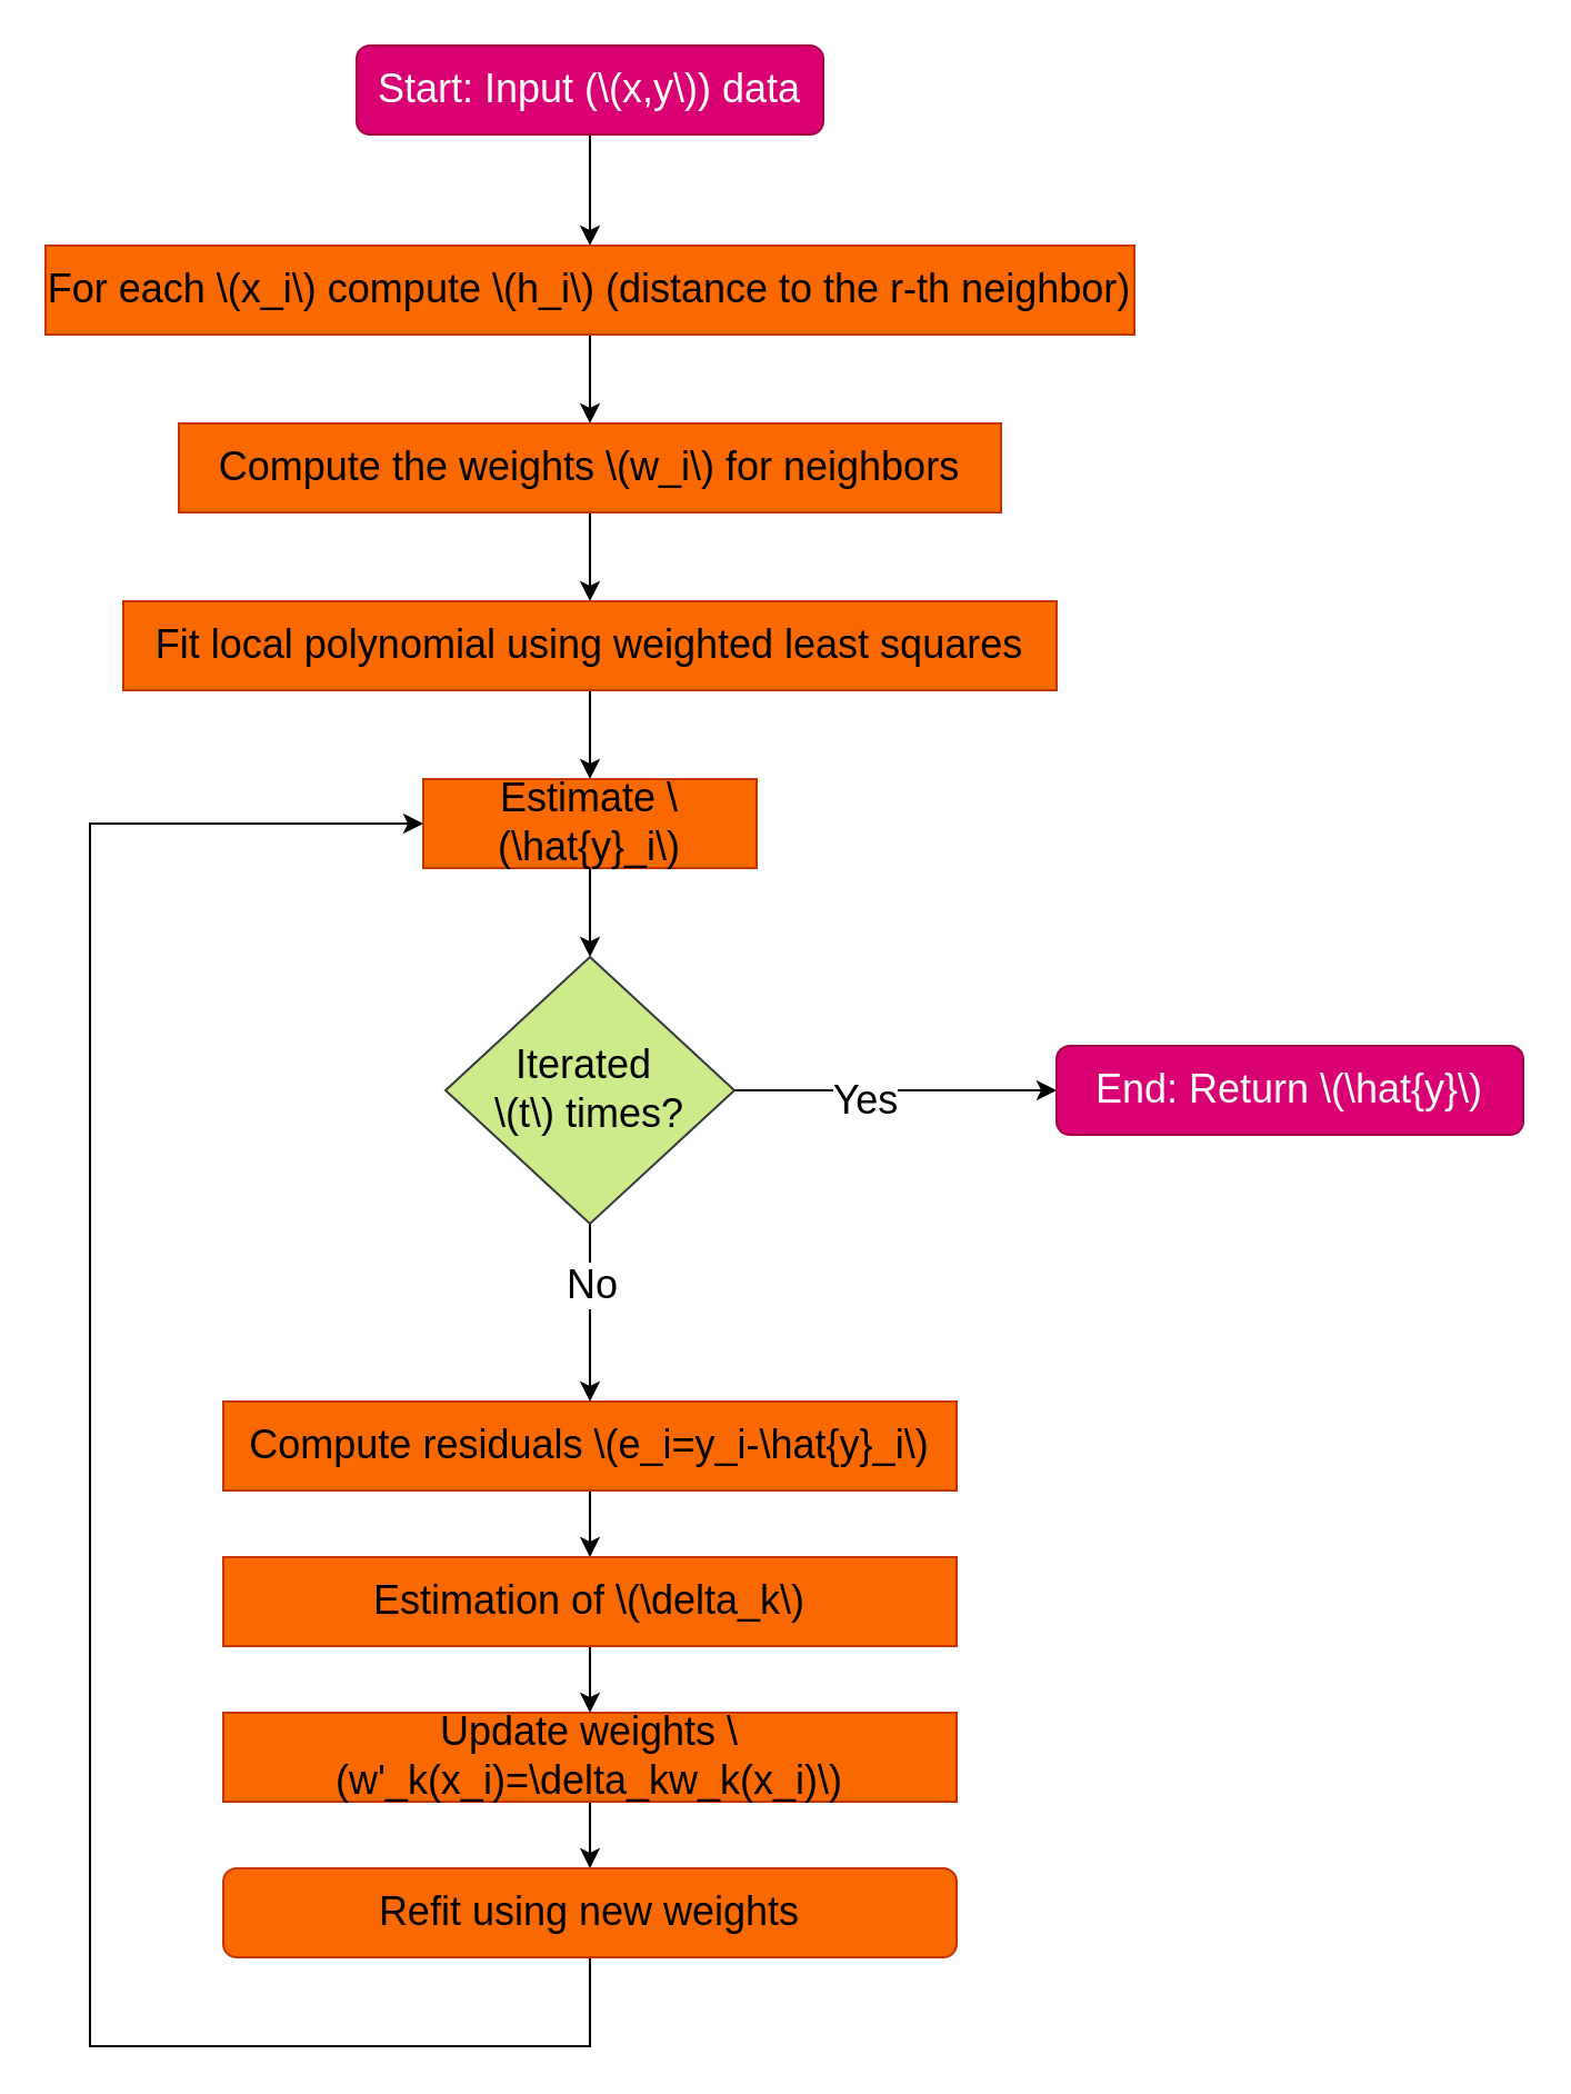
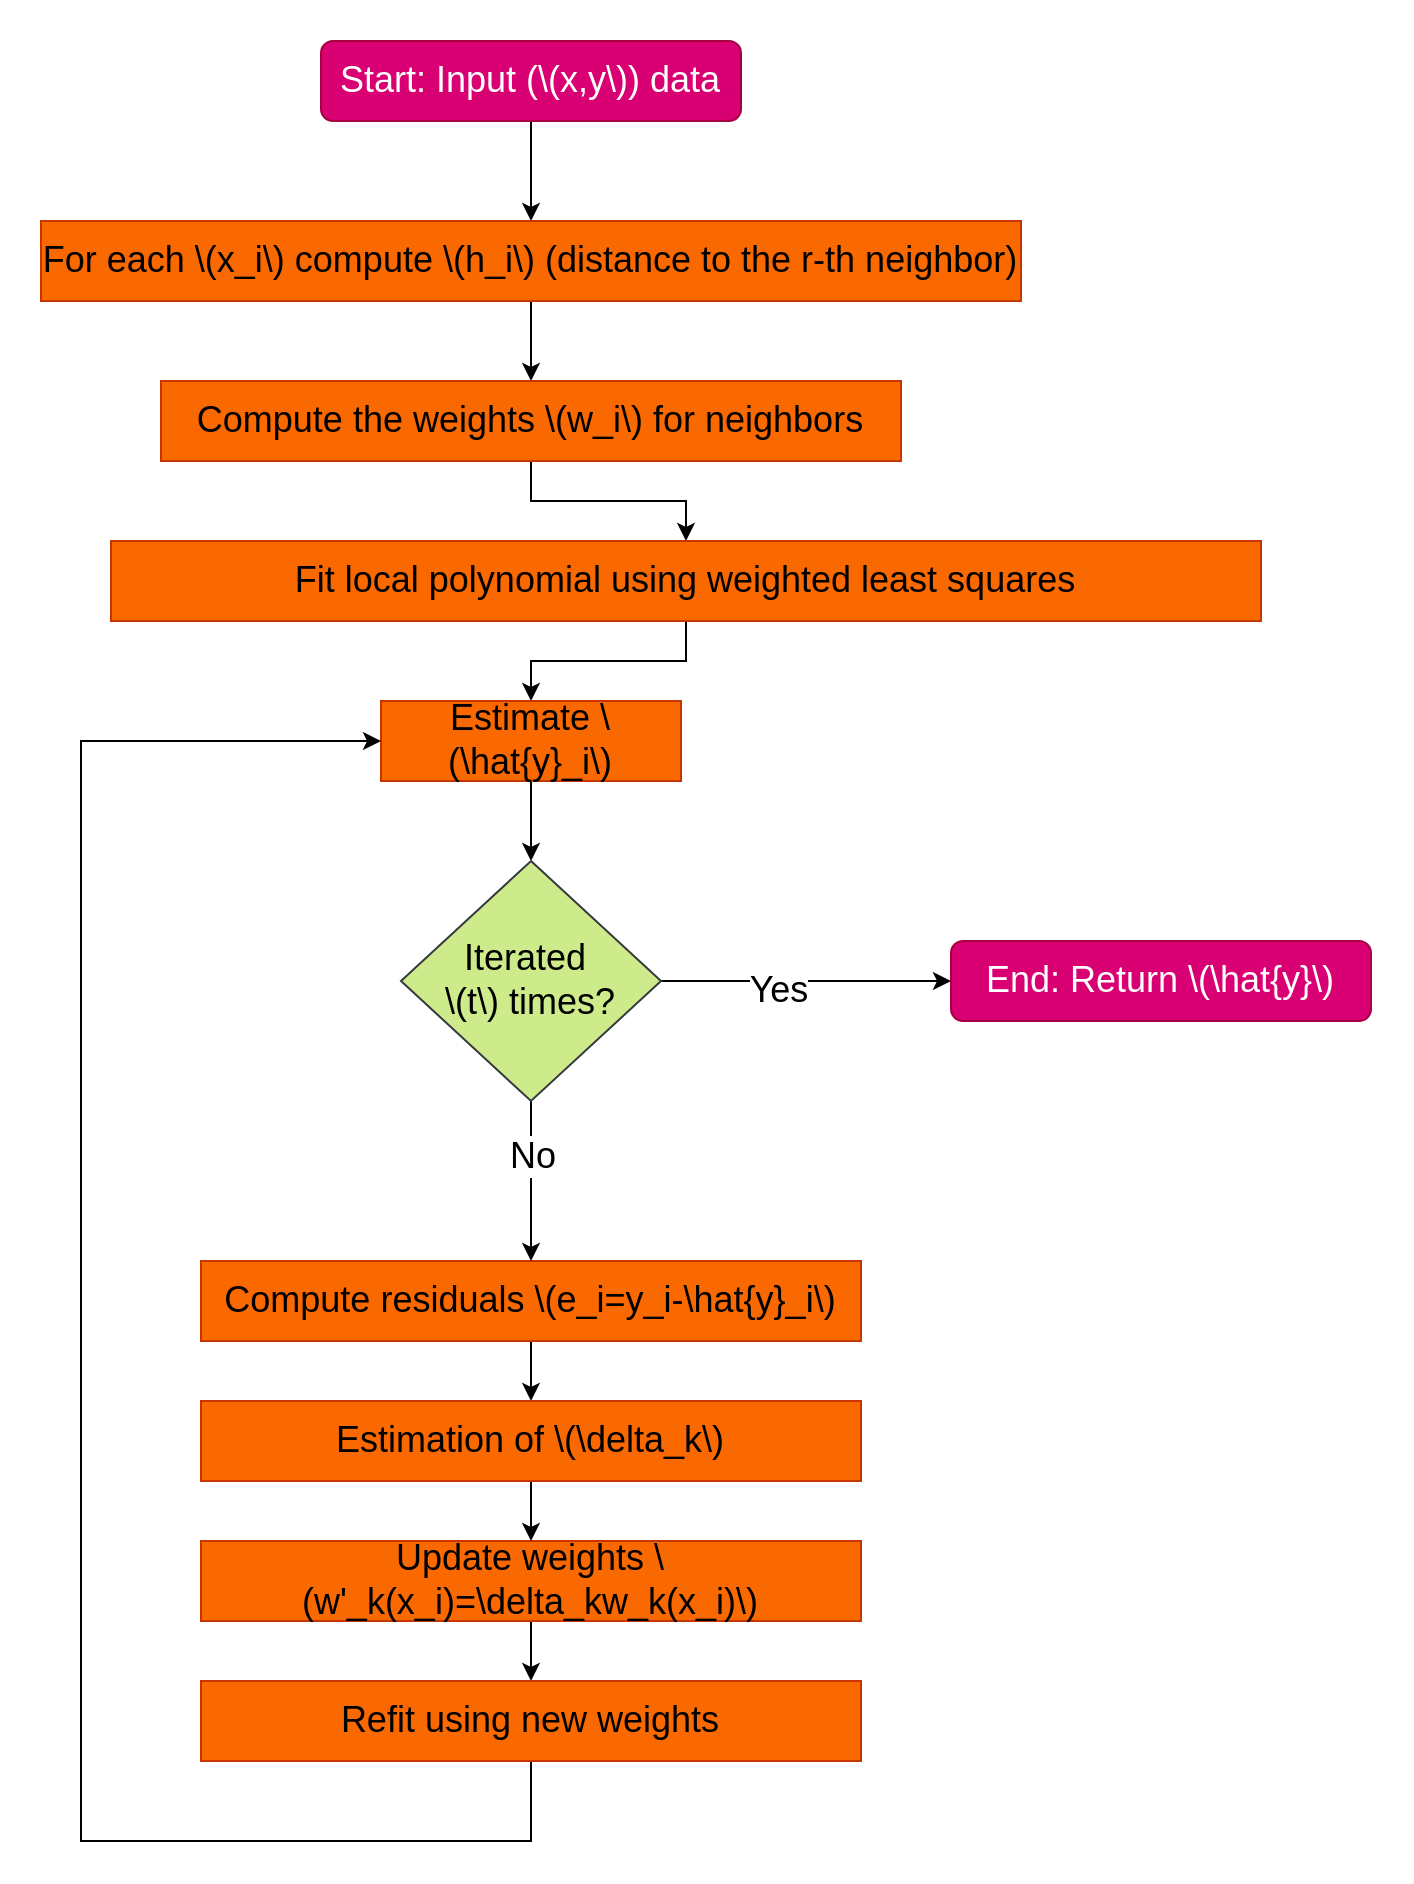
  <mxCell id="0" />
  <mxCell id="1" parent="0" />
  <mxCell id="2" style="edgeStyle=orthogonalEdgeStyle;rounded=0;orthogonalLoop=1;jettySize=auto;html=1;exitX=0.5;exitY=1;exitDx=0;exitDy=0;entryX=0.5;entryY=0;entryDx=0;entryDy=0;" edge="1" parent="1" source="3" target="5"><mxGeometry relative="1" as="geometry" /></mxCell>
  <mxCell id="3" value="&lt;font style=&quot;font-size: 18px;&quot;&gt;Start: Input (\(x,y\)) data&lt;/font&gt;" style="rounded=1;whiteSpace=wrap;html=1;fillColor=#d80073;fontColor=#ffffff;strokeColor=#A50040;" vertex="1" parent="1"><mxGeometry x="160" y="20" width="210" height="40" as="geometry" /></mxCell>
  <mxCell id="4" style="edgeStyle=orthogonalEdgeStyle;rounded=0;orthogonalLoop=1;jettySize=auto;html=1;exitX=0.5;exitY=1;exitDx=0;exitDy=0;entryX=0.5;entryY=0;entryDx=0;entryDy=0;" edge="1" parent="1" source="5" target="7"><mxGeometry relative="1" as="geometry" /></mxCell>
  <mxCell id="5" value="&lt;font style=&quot;font-size: 18px; color: light-dark(rgb(0, 0, 0), rgb(8, 8, 8));&quot;&gt;For each \(x_i\) compute \(h_i\) (distance to the r-th neighbor)&lt;/font&gt;" style="rounded=0;whiteSpace=wrap;html=1;fillColor=#fa6800;strokeColor=#C73500;fontColor=#000000;" vertex="1" parent="1"><mxGeometry x="20" y="110" width="490" height="40" as="geometry" /></mxCell>
  <mxCell id="6" style="edgeStyle=orthogonalEdgeStyle;rounded=0;orthogonalLoop=1;jettySize=auto;html=1;exitX=0.5;exitY=1;exitDx=0;exitDy=0;" edge="1" parent="1" source="7" target="9"><mxGeometry relative="1" as="geometry" /></mxCell>
  <mxCell id="7" value="&lt;font style=&quot;font-size: 18px; color: light-dark(rgb(0, 0, 0), rgb(34, 34, 34));&quot;&gt;Compute the weights \(w_i\) for neighbors&lt;/font&gt;" style="rounded=0;whiteSpace=wrap;html=1;fillColor=#fa6800;strokeColor=#C73500;fontColor=#000000;" vertex="1" parent="1"><mxGeometry x="80" y="190" width="370" height="40" as="geometry" /></mxCell>
  <mxCell id="8" style="edgeStyle=orthogonalEdgeStyle;rounded=0;orthogonalLoop=1;jettySize=auto;html=1;exitX=0.5;exitY=1;exitDx=0;exitDy=0;entryX=0.5;entryY=0;entryDx=0;entryDy=0;" edge="1" parent="1" source="9" target="11"><mxGeometry relative="1" as="geometry" /></mxCell>
- <mxCell id="9" value="&lt;font style=&quot;font-size: 18px; color: light-dark(rgb(0, 0, 0), rgb(34, 34, 34));&quot;&gt;Fit local polynomial using weighted least squares&lt;/font&gt;" style="rounded=0;whiteSpace=wrap;html=1;fillColor=#fa6800;strokeColor=#C73500;fontColor=#000000;" vertex="1" parent="1"><mxGeometry x="55" y="270" width="420" height="40" as="geometry" /></mxCell>
+ <mxCell id="9" value="&lt;font style=&quot;font-size: 18px; color: light-dark(rgb(0, 0, 0), rgb(34, 34, 34));&quot;&gt;Fit local polynomial using weighted least squares&lt;/font&gt;" style="rounded=0;whiteSpace=wrap;html=1;fillColor=#fa6800;strokeColor=#C73500;fontColor=#000000;" vertex="1" parent="1"><mxGeometry x="55" y="270" width="575" height="40" as="geometry" /></mxCell>
  <mxCell id="10" style="edgeStyle=orthogonalEdgeStyle;rounded=0;orthogonalLoop=1;jettySize=auto;html=1;exitX=0.5;exitY=1;exitDx=0;exitDy=0;entryX=0.5;entryY=0;entryDx=0;entryDy=0;" edge="1" parent="1" source="11" target="22"><mxGeometry relative="1" as="geometry" /></mxCell>
  <mxCell id="11" value="&lt;font style=&quot;font-size: 18px; color: light-dark(rgb(0, 0, 0), rgb(34, 34, 34));&quot;&gt;Estimate \(\hat{y}_i\)&lt;/font&gt;" style="rounded=0;whiteSpace=wrap;html=1;fillColor=#fa6800;strokeColor=#C73500;fontColor=#000000;" vertex="1" parent="1"><mxGeometry x="190" y="350" width="150" height="40" as="geometry" /></mxCell>
  <mxCell id="12" style="edgeStyle=orthogonalEdgeStyle;rounded=0;orthogonalLoop=1;jettySize=auto;html=1;exitX=0.5;exitY=1;exitDx=0;exitDy=0;entryX=0.5;entryY=0;entryDx=0;entryDy=0;" edge="1" parent="1" source="13" target="25"><mxGeometry relative="1" as="geometry" /></mxCell>
  <mxCell id="13" value="&lt;font style=&quot;font-size: 18px; color: light-dark(rgb(0, 0, 0), rgb(34, 34, 34));&quot;&gt;Compute residuals \(e_i=y_i-\hat{y}_i\)&lt;/font&gt;" style="rounded=0;whiteSpace=wrap;html=1;fillColor=#fa6800;strokeColor=#C73500;fontColor=#000000;" vertex="1" parent="1"><mxGeometry x="100" y="630" width="330" height="40" as="geometry" /></mxCell>
  <mxCell id="14" style="edgeStyle=orthogonalEdgeStyle;rounded=0;orthogonalLoop=1;jettySize=auto;html=1;exitX=0.5;exitY=1;exitDx=0;exitDy=0;entryX=0.5;entryY=0;entryDx=0;entryDy=0;" edge="1" parent="1" source="15" target="17"><mxGeometry relative="1" as="geometry" /></mxCell>
  <mxCell id="15" value="&lt;font style=&quot;font-size: 18px; color: light-dark(rgb(0, 0, 0), rgb(34, 34, 34));&quot;&gt;Update weights \(w'_k(x_i)=\delta_kw_k(x_i)\)&lt;/font&gt;" style="rounded=0;whiteSpace=wrap;html=1;fillColor=#fa6800;strokeColor=#C73500;fontColor=#000000;" vertex="1" parent="1"><mxGeometry x="100" y="770" width="330" height="40" as="geometry" /></mxCell>
  <mxCell id="16" style="edgeStyle=orthogonalEdgeStyle;rounded=0;orthogonalLoop=1;jettySize=auto;html=1;exitX=0.5;exitY=1;exitDx=0;exitDy=0;entryX=0;entryY=0.5;entryDx=0;entryDy=0;" edge="1" parent="1" source="17" target="11"><mxGeometry relative="1" as="geometry"><Array as="points"><mxPoint x="265" y="920" /><mxPoint x="40" y="920" /><mxPoint x="40" y="370" /></Array></mxGeometry></mxCell>
- <mxCell id="17" value="&lt;font style=&quot;font-size: 18px; color: light-dark(rgb(0, 0, 0), rgb(34, 34, 34));&quot;&gt;Refit using new weights&lt;/font&gt;" style="whiteSpace=wrap;html=1;fillColor=#fa6800;strokeColor=#C73500;fontColor=#000000;rounded=1;" vertex="1" parent="1"><mxGeometry x="100" y="840" width="330" height="40" as="geometry" /></mxCell>
+ <mxCell id="17" value="&lt;font style=&quot;font-size: 18px; color: light-dark(rgb(0, 0, 0), rgb(34, 34, 34));&quot;&gt;Refit using new weights&lt;/font&gt;" style="rounded=0;whiteSpace=wrap;html=1;fillColor=#fa6800;strokeColor=#C73500;fontColor=#000000;" vertex="1" parent="1"><mxGeometry x="100" y="840" width="330" height="40" as="geometry" /></mxCell>
  <mxCell id="18" style="edgeStyle=orthogonalEdgeStyle;rounded=0;orthogonalLoop=1;jettySize=auto;html=1;exitX=0.5;exitY=1;exitDx=0;exitDy=0;entryX=0.5;entryY=0;entryDx=0;entryDy=0;" edge="1" parent="1" source="22" target="13"><mxGeometry relative="1" as="geometry" /></mxCell>
  <mxCell id="19" value="&lt;font style=&quot;font-size: 18px;&quot;&gt;No&lt;/font&gt;" style="edgeLabel;html=1;align=center;verticalAlign=middle;resizable=0;points=[];" vertex="1" connectable="0" parent="18"><mxGeometry x="-0.333" relative="1" as="geometry"><mxPoint as="offset" /></mxGeometry></mxCell>
  <mxCell id="20" style="edgeStyle=orthogonalEdgeStyle;rounded=0;orthogonalLoop=1;jettySize=auto;html=1;exitX=1;exitY=0.5;exitDx=0;exitDy=0;entryX=0;entryY=0.5;entryDx=0;entryDy=0;" edge="1" parent="1" source="22" target="23"><mxGeometry relative="1" as="geometry"><mxPoint x="510" y="480" as="targetPoint" /></mxGeometry></mxCell>
  <mxCell id="21" value="&lt;font style=&quot;font-size: 18px;&quot;&gt;Yes&lt;/font&gt;" style="edgeLabel;html=1;align=center;verticalAlign=middle;resizable=0;points=[];" vertex="1" connectable="0" parent="20"><mxGeometry x="-0.206" y="-4" relative="1" as="geometry"><mxPoint as="offset" /></mxGeometry></mxCell>
  <mxCell id="22" value="&lt;div&gt;&lt;font style=&quot;font-size: 18px; color: light-dark(transparent, rgb(0, 0, 0));&quot;&gt;&lt;span style=&quot;color: light-dark(rgb(0, 0, 0), rgb(6, 6, 6));&quot;&gt;Iterated&amp;nbsp;&lt;/span&gt;&lt;/font&gt;&lt;/div&gt;&lt;div&gt;&lt;font style=&quot;font-size: 18px; color: light-dark(transparent, rgb(0, 0, 0));&quot;&gt;&lt;span style=&quot;color: light-dark(rgb(0, 0, 0), rgb(6, 6, 6));&quot;&gt;\(t\) times?&lt;/span&gt;&lt;/font&gt;&lt;/div&gt;" style="rhombus;whiteSpace=wrap;html=1;fillColor=light-dark(#CDEB8B,#B9E0A5);strokeColor=#36393d;" vertex="1" parent="1"><mxGeometry x="200" y="430" width="130" height="120" as="geometry" /></mxCell>
  <mxCell id="23" value="&lt;font style=&quot;font-size: 18px;&quot;&gt;End: Return \(\hat{y}\)&lt;/font&gt;" style="rounded=1;whiteSpace=wrap;html=1;fillColor=#d80073;fontColor=#ffffff;strokeColor=#A50040;" vertex="1" parent="1"><mxGeometry x="475" y="470" width="210" height="40" as="geometry" /></mxCell>
  <mxCell id="24" style="edgeStyle=orthogonalEdgeStyle;rounded=0;orthogonalLoop=1;jettySize=auto;html=1;exitX=0.5;exitY=1;exitDx=0;exitDy=0;entryX=0.5;entryY=0;entryDx=0;entryDy=0;" edge="1" parent="1" source="25" target="15"><mxGeometry relative="1" as="geometry" /></mxCell>
  <mxCell id="25" value="&lt;font style=&quot;font-size: 18px;&quot;&gt;&lt;span style=&quot;color: light-dark(rgb(0, 0, 0), rgb(0, 0, 0));&quot;&gt;Estimation of \(\delta_k\)&lt;/span&gt;&lt;/font&gt;" style="rounded=0;whiteSpace=wrap;html=1;fillColor=#fa6800;strokeColor=#C73500;fontColor=#000000;" vertex="1" parent="1"><mxGeometry x="100" y="700" width="330" height="40" as="geometry" /></mxCell>
